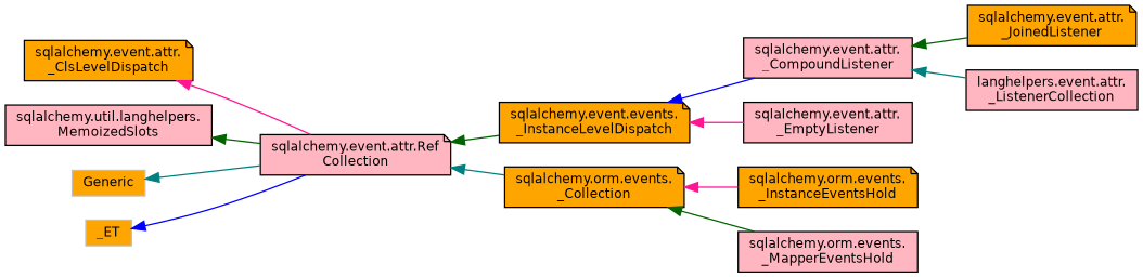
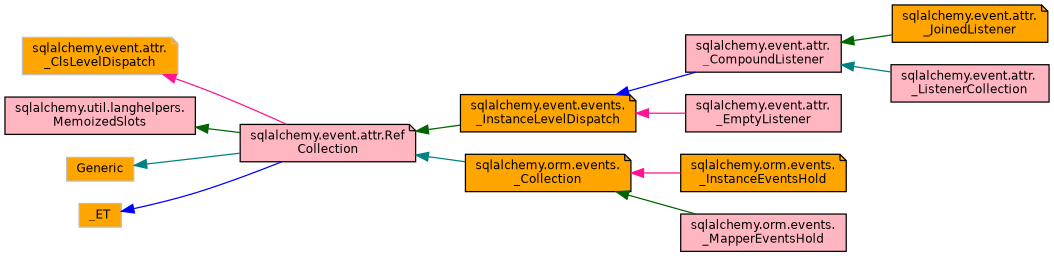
  digraph {
    rankdir=LR
    node [color=black fillcolor=orange fontname=Helvetica fontsize=10 shape=box style=filled]
    edge [color=darkgreen dir=back fontname=Helvetica fontsize=10 labelfontname=Helvetica labelfontsize=10 style=solid]
    n1 [fillcolor=lightpink fontcolor=black height=0.2 label="sqlalchemy.event.attr.Ref\lCollection" shape=note width=0.4]
    n2 [height=0.2 label="sqlalchemy.event.events.\l_InstanceLevelDispatch" shape=note width=0.4]
    n3 [height=0.2 label="sqlalchemy.orm.events.\l_Collection" shape=note width=0.4]
-   n4 [height=0.2 label="sqlalchemy.event.attr.\l_ClsLevelDispatch" shape=note width=0.4]
+   n4 [color=grey75 height=0.2 label="sqlalchemy.event.attr.\l_ClsLevelDispatch" shape=note width=0.4]
    n5 [fillcolor=lightpink height=0.2 label="sqlalchemy.event.attr.\l_CompoundListener" width=0.4]
    n6 [fillcolor=lightpink height=0.2 label="sqlalchemy.event.attr.\l_EmptyListener" width=0.4]
    n7 [height=0.2 label="sqlalchemy.orm.events.\l_InstanceEventsHold" shape=note width=0.4]
    n8 [fillcolor=lightpink height=0.2 label="sqlalchemy.orm.events.\l_MapperEventsHold" width=0.4]
    n9 [fillcolor=lightpink height=0.2 label="sqlalchemy.util.langhelpers.\lMemoizedSlots" width=0.4]
    n10 [color=grey75 height=0.2 label=Generic width=0.4]
    n11 [color=grey75 height=0.2 label=_ET width=0.4]
    n12 [height=0.2 label="sqlalchemy.event.attr.\l_JoinedListener" shape=note width=0.4]
-   n13 [fillcolor=lightpink height=0.2 label="langhelpers.event.attr.\l_ListenerCollection" width=0.4]
+   n13 [fillcolor=lightpink height=0.2 label="sqlalchemy.event.attr.\l_ListenerCollection" width=0.4]
    n1 -> n2
    n1 -> n3 [color=teal]
    n2 -> n5 [color=blue]
    n2 -> n6 [color=deeppink]
    n3 -> n7 [color=deeppink]
    n3 -> n8
    n4 -> n1 [color=deeppink]
    n5 -> n12
    n5 -> n13 [color=teal]
    n9 -> n1
    n10 -> n1 [color=teal]
    n11 -> n1 [color=blue]
  }
